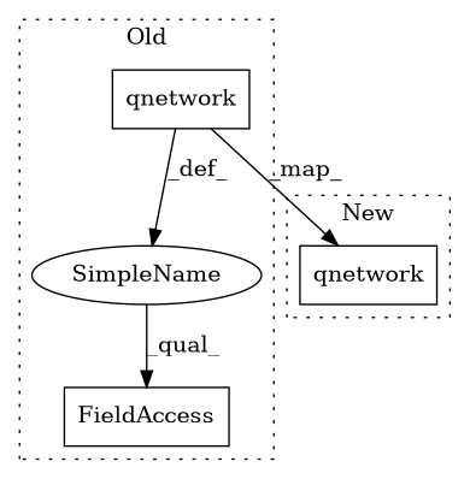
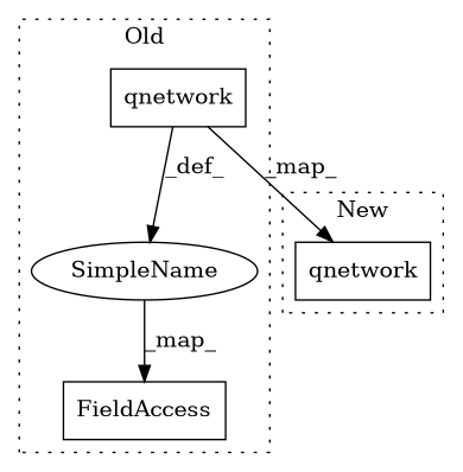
  digraph {
    node [a=32 l="9,1" shape=box]
    n1 [label=qnetwork s="1395,1460"]
    n2 [a=42 label=SimpleName shape=ellipse l=""]
    n3 [a=22 l=74 label=FieldAccess s=1395]
    n4 [label=qnetwork s="1277,1342"]
    subgraph cluster_1 {
      label=Old
      style=dotted
      n1
      n2
      n3
    }
    subgraph cluster_2 {
      label=New
      style=dotted
      n4
    }
    n1 -> n2 [label=_def_]
    n1 -> n4 [label=_map_]
-   n2 -> n3 [label=_qual_]
+   n2 -> n3 [label=_map_]
  }
